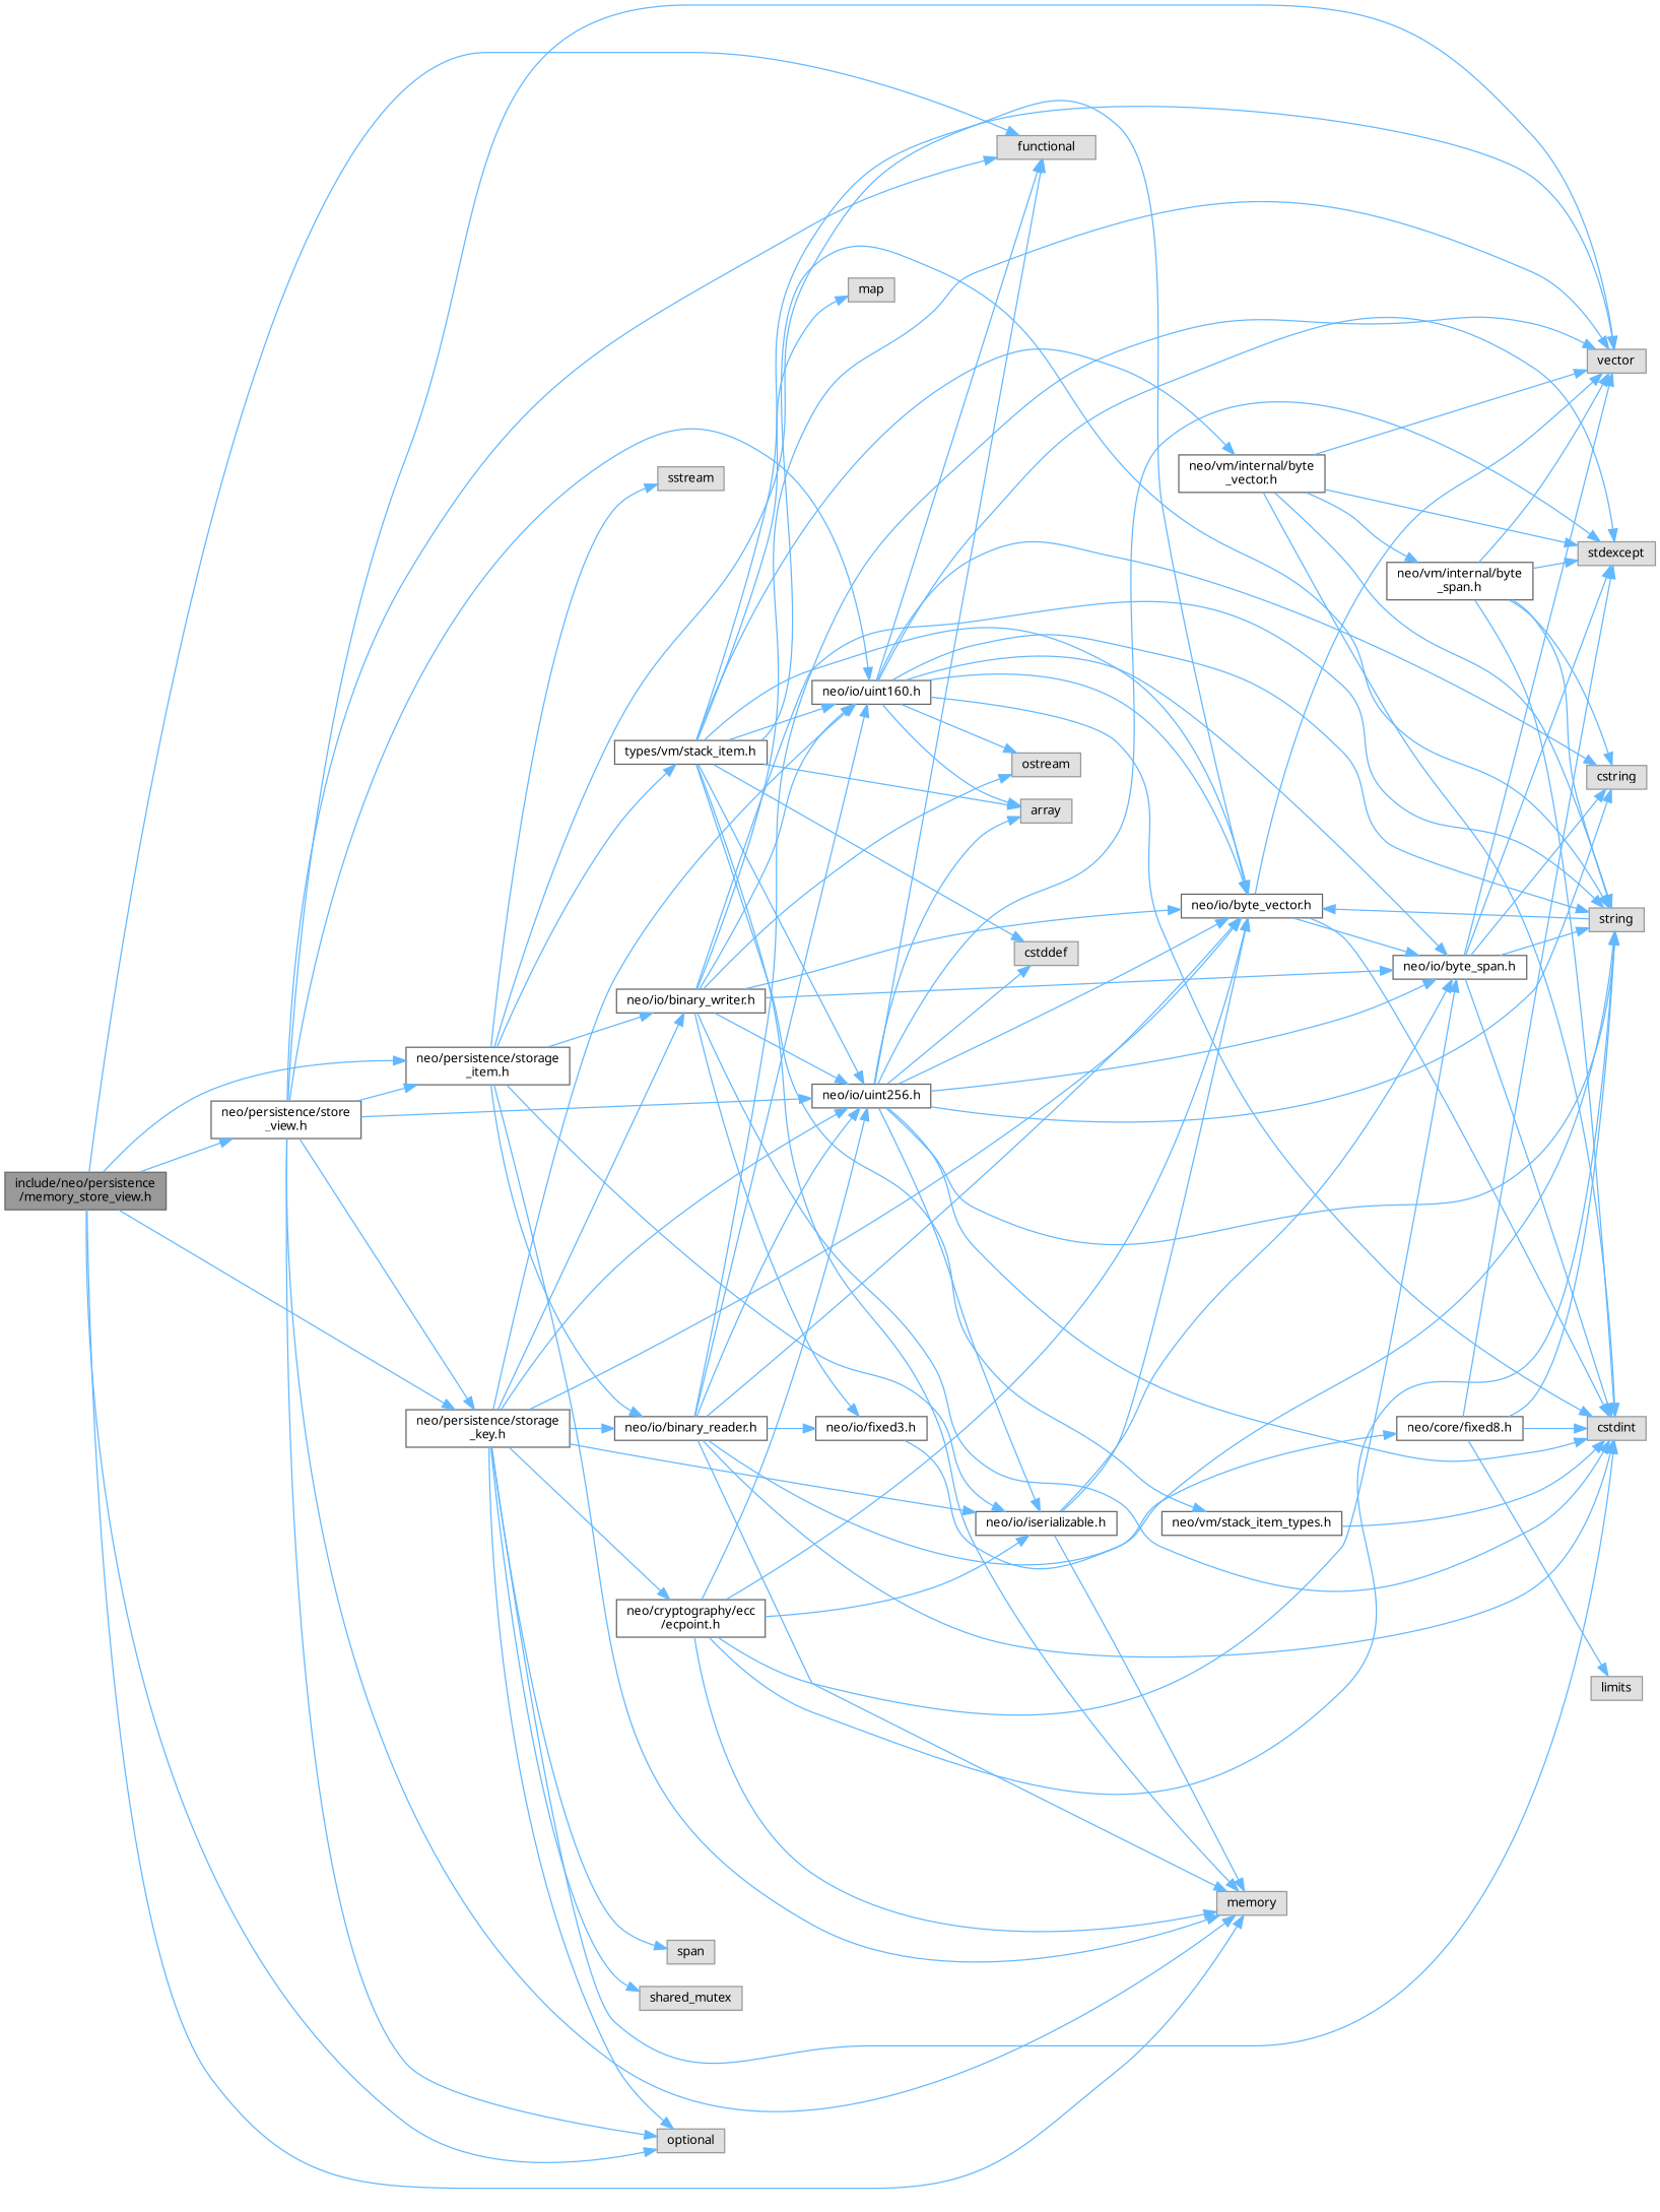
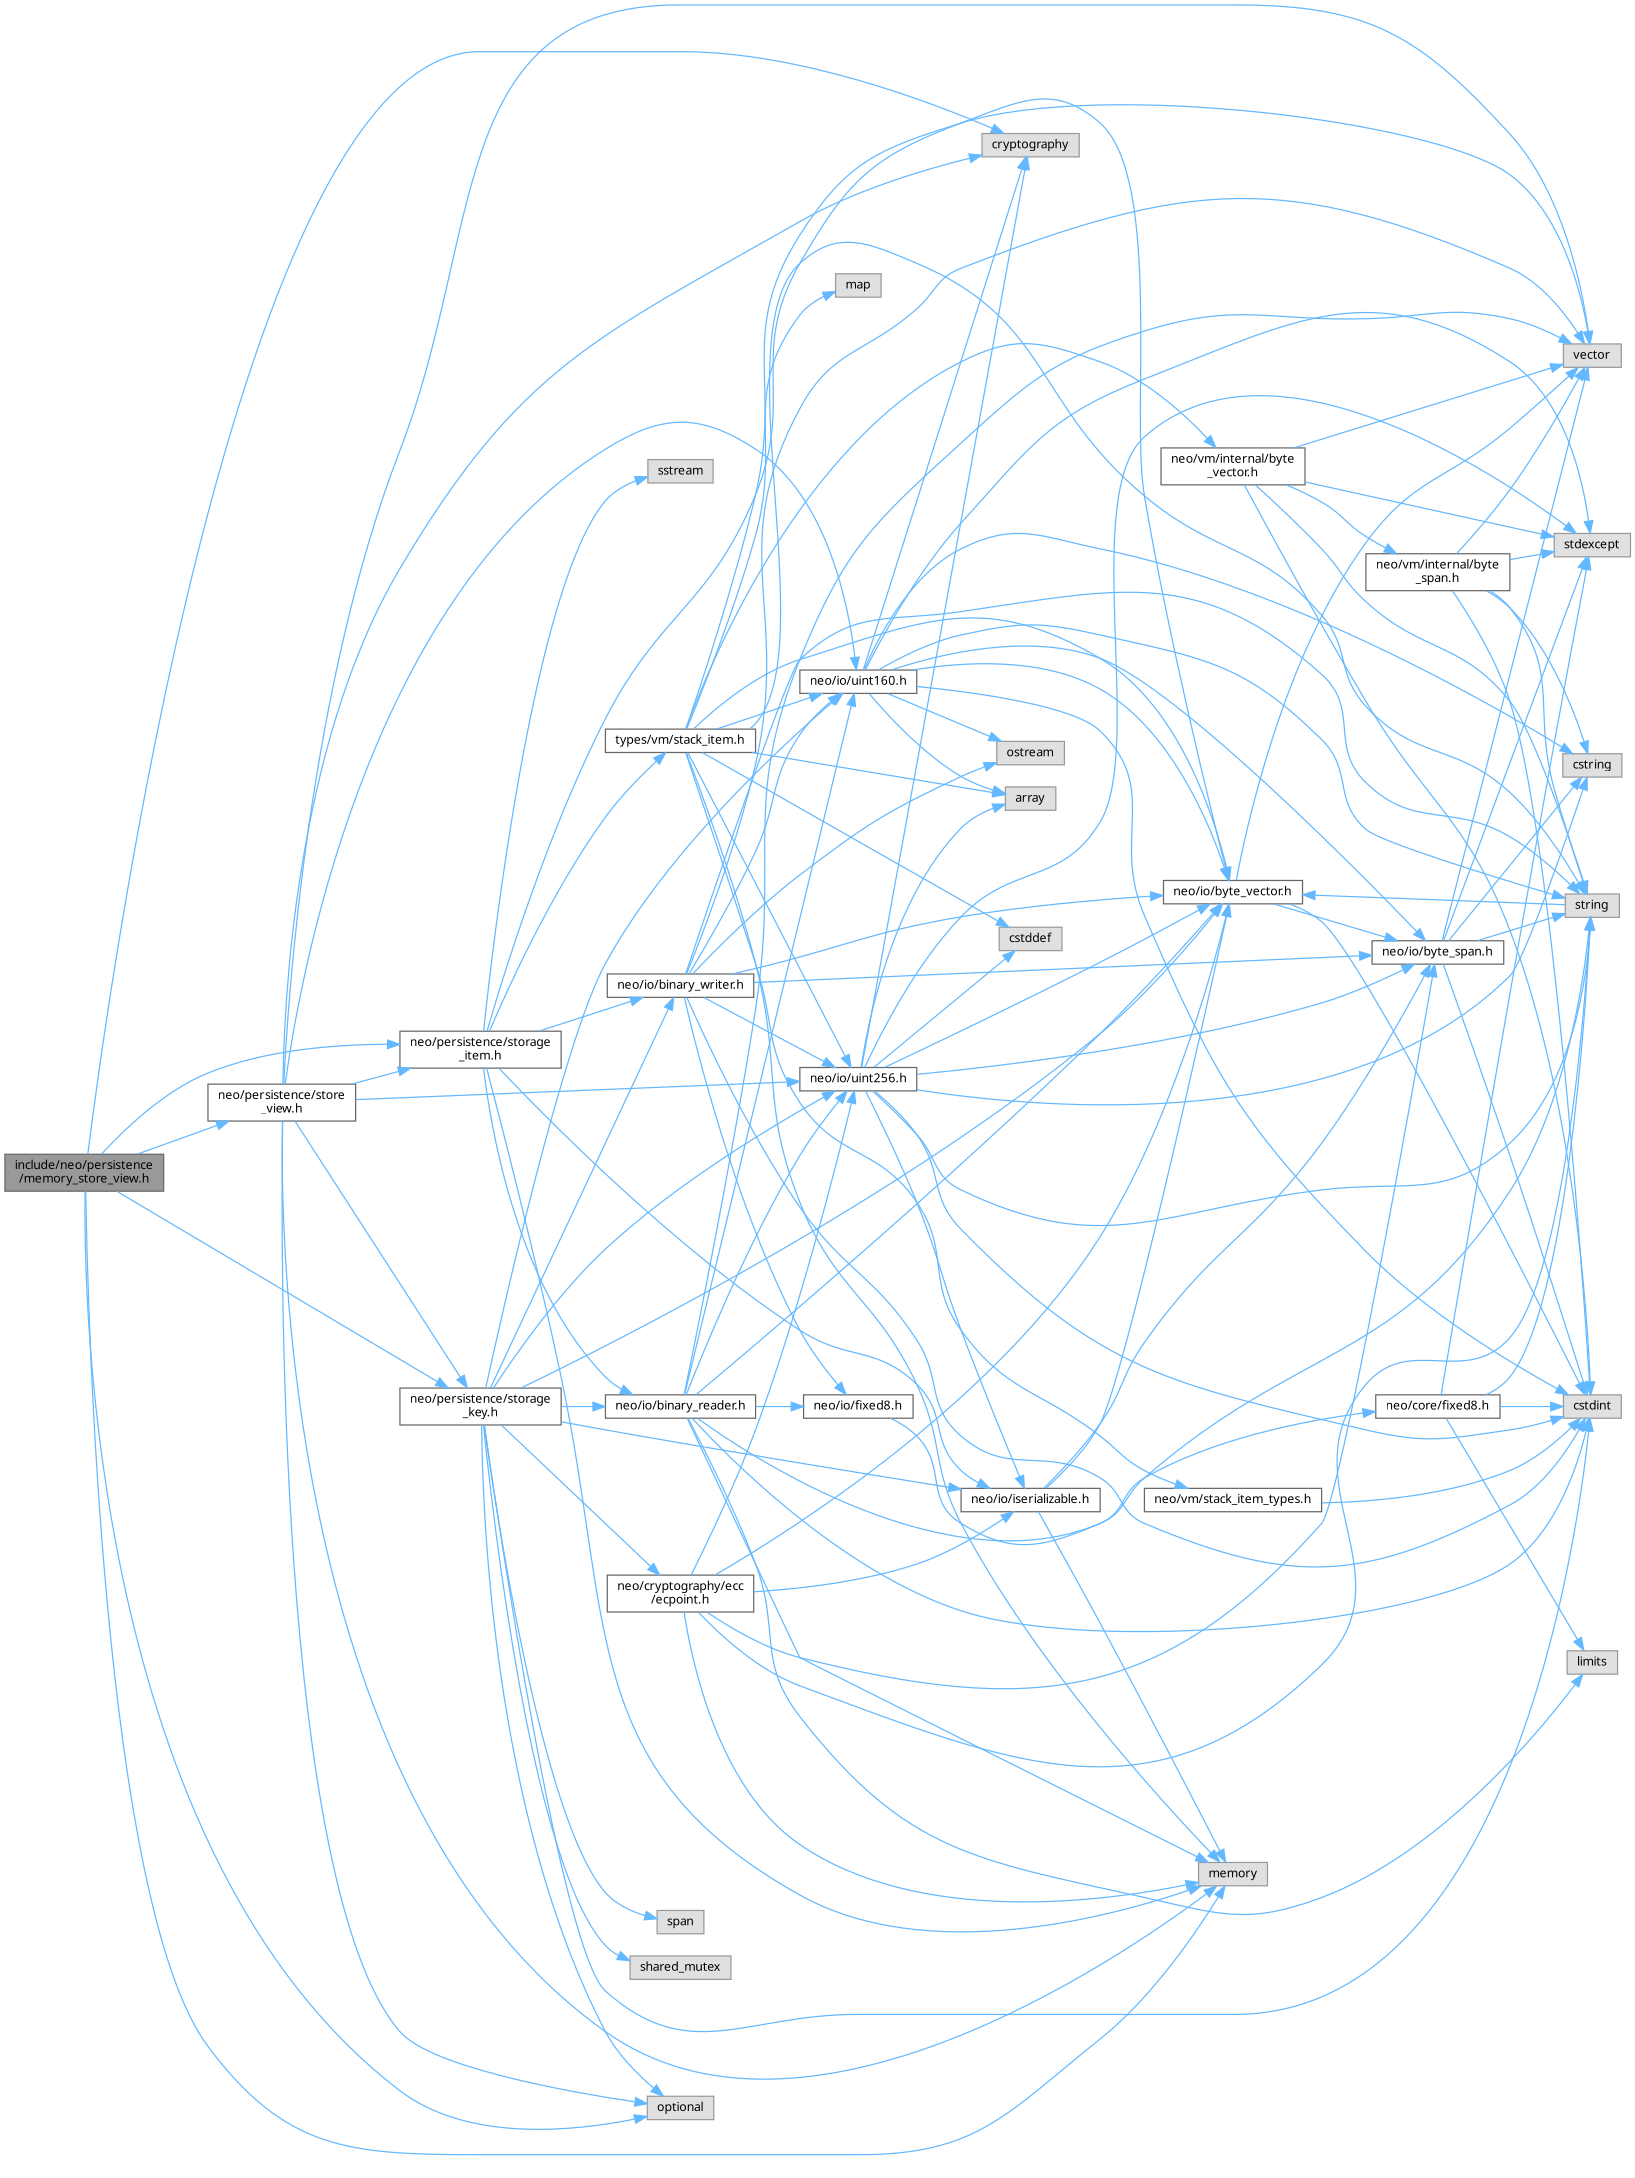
  digraph {
    fontname="Noto Sans"
    rankdir=LR
    node [color=grey40 fillcolor=white fontname="Noto Sans" fontsize=10 shape=box style=filled]
    edge [color=steelblue1 fontname="Noto Sans" fontsize=10 labelfontname=Helvetica labelfontsize=10 style=solid]
    n1 [color=gray40 fillcolor=grey60 fontcolor=black height=0.2 label="include/neo/persistence\l/memory_store_view.h" width=0.4]
    n2 [height=0.2 label="neo/persistence/storage\l_item.h" width=0.4]
    n3 [color=grey60 fillcolor="#E0E0E0" height=0.2 label=memory width=0.4]
-   n4 [color=grey60 fillcolor="#E0E0E0" height=0.2 label=functional width=0.4]
+   n4 [color=grey60 fillcolor="#E0E0E0" height=0.2 label=cryptography width=0.4]
    n5 [height=0.2 label="neo/persistence/storage\l_key.h" width=0.4]
    n6 [color=grey60 fillcolor="#E0E0E0" height=0.2 label=optional width=0.4]
    n7 [height=0.2 label="neo/persistence/store\l_view.h" width=0.4]
    n8 [height=0.2 label="neo/io/binary_reader.h" width=0.4]
    n9 [height=0.2 label="neo/io/byte_vector.h" width=0.4]
    n10 [height=0.2 label="neo/io/iserializable.h" width=0.4]
    n11 [height=0.2 label="neo/io/binary_writer.h" width=0.4]
    n12 [height=0.2 label="types/vm/stack_item.h" width=0.4]
    n13 [color=grey60 fillcolor="#E0E0E0" height=0.2 label=sstream width=0.4]
    n14 [color=grey60 fillcolor="#E0E0E0" height=0.2 label=cstdint width=0.4]
    n15 [height=0.2 label="neo/io/uint160.h" width=0.4]
    n16 [height=0.2 label="neo/io/uint256.h" width=0.4]
    n17 [height=0.2 label="neo/cryptography/ecc\l/ecpoint.h" width=0.4]
    n18 [color=grey60 fillcolor="#E0E0E0" height=0.2 label=shared_mutex width=0.4]
    n19 [color=grey60 fillcolor="#E0E0E0" height=0.2 label=span width=0.4]
    n20 [color=grey60 fillcolor="#E0E0E0" height=0.2 label=vector width=0.4]
    n21 [color=grey60 fillcolor="#E0E0E0" height=0.2 label=string width=0.4]
-   n22 [height=0.2 label="neo/io/fixed3.h" width=0.4]
+   n22 [height=0.2 label="neo/io/fixed8.h" width=0.4]
    n23 [color=grey60 fillcolor="#E0E0E0" height=0.2 label=limits width=0.4]
    n24 [height=0.2 label="neo/io/byte_span.h" width=0.4]
    n25 [color=grey60 fillcolor="#E0E0E0" height=0.2 label=ostream width=0.4]
    n26 [color=grey60 fillcolor="#E0E0E0" height=0.2 label=array width=0.4]
    n27 [color=grey60 fillcolor="#E0E0E0" height=0.2 label=cstddef width=0.4]
    n28 [height=0.2 label="neo/vm/internal/byte\l_vector.h" width=0.4]
    n29 [height=0.2 label="neo/vm/stack_item_types.h" width=0.4]
    n30 [color=grey60 fillcolor="#E0E0E0" height=0.2 label=map width=0.4]
    n31 [height=0.2 label="neo/core/fixed8.h" width=0.4]
    n32 [color=grey60 fillcolor="#E0E0E0" height=0.2 label=cstring width=0.4]
    n33 [color=grey60 fillcolor="#E0E0E0" height=0.2 label=stdexcept width=0.4]
    n34 [height=0.2 label="neo/vm/internal/byte\l_span.h" width=0.4]
    n1 -> n2
    n1 -> n3
    n1 -> n4
    n1 -> n5
    n1 -> n6
    n1 -> n7
    n2 -> n3
    n2 -> n8
    n2 -> n9
    n2 -> n10
    n2 -> n11
    n2 -> n12
    n2 -> n13
    n5 -> n6
    n5 -> n8
    n5 -> n9
    n5 -> n10
    n5 -> n11
    n5 -> n14
    n5 -> n15
    n5 -> n16
    n5 -> n17
    n5 -> n18
    n5 -> n19
    n7 -> n2
    n7 -> n3
    n7 -> n4
    n7 -> n5
    n7 -> n6
    n7 -> n15
    n7 -> n16
    n7 -> n20
    n8 -> n3
    n8 -> n9
    n8 -> n14
    n8 -> n15
    n8 -> n16
    n8 -> n20
    n8 -> n21
    n8 -> n22
+   n8 -> n23
    n9 -> n14
    n9 -> n20
    n9 -> n24
    n10 -> n3
    n10 -> n9
    n10 -> n24
    n11 -> n9
    n11 -> n14
    n11 -> n15
    n11 -> n16
    n11 -> n20
    n11 -> n21
    n11 -> n22
    n11 -> n24
    n11 -> n25
    n12 -> n3
    n12 -> n9
    n12 -> n15
    n12 -> n16
    n12 -> n20
    n12 -> n21
    n12 -> n26
    n12 -> n27
    n12 -> n28
    n12 -> n29
    n12 -> n30
    n15 -> n4
    n15 -> n9
    n15 -> n14
    n15 -> n21
    n15 -> n24
    n15 -> n25
    n15 -> n26
    n15 -> n32
    n15 -> n33
    n16 -> n4
    n16 -> n9
    n16 -> n10
    n16 -> n14
    n16 -> n21
    n16 -> n24
    n16 -> n26
    n16 -> n27
    n16 -> n32
    n16 -> n33
    n17 -> n3
    n17 -> n9
    n17 -> n10
    n17 -> n16
    n17 -> n21
    n17 -> n24
    n21 -> n9
    n22 -> n31
    n24 -> n14
    n24 -> n20
    n24 -> n21
    n24 -> n32
    n24 -> n33
    n28 -> n14
    n28 -> n20
    n28 -> n21
    n28 -> n33
    n28 -> n34
    n29 -> n14
    n31 -> n14
    n31 -> n21
    n31 -> n23
    n31 -> n33
    n34 -> n14
    n34 -> n20
    n34 -> n21
    n34 -> n32
    n34 -> n33
  }
